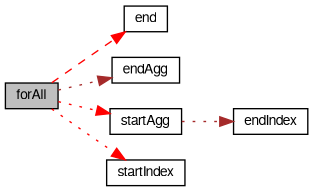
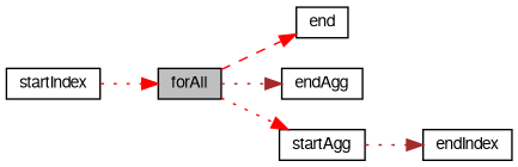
  digraph {
    rankdir=LR
    node [color=black fontname=FreeSans fontsize=10 shape=record]
    edge [color=red fontname=FreeSans fontsize=10 labelfontname=FreeSans labelfontsize=10 style=dotted]
    n1 [fillcolor=grey75 fontcolor=black height=0.2 label=forAll style=filled width=0.4]
    n2 [height=0.2 label=end width=0.4]
    n3 [height=0.2 label=endAgg width=0.4]
    n4 [height=0.2 label=startAgg width=0.4]
    n5 [height=0.2 label=startIndex width=0.4]
    n6 [height=0.2 label=endIndex width=0.4]
    n1 -> n2 [style=dashed]
    n1 -> n3 [color=brown]
    n1 -> n4
-   n1 -> n5
+   n5 -> n1
    n4 -> n6 [color=brown]
  }
